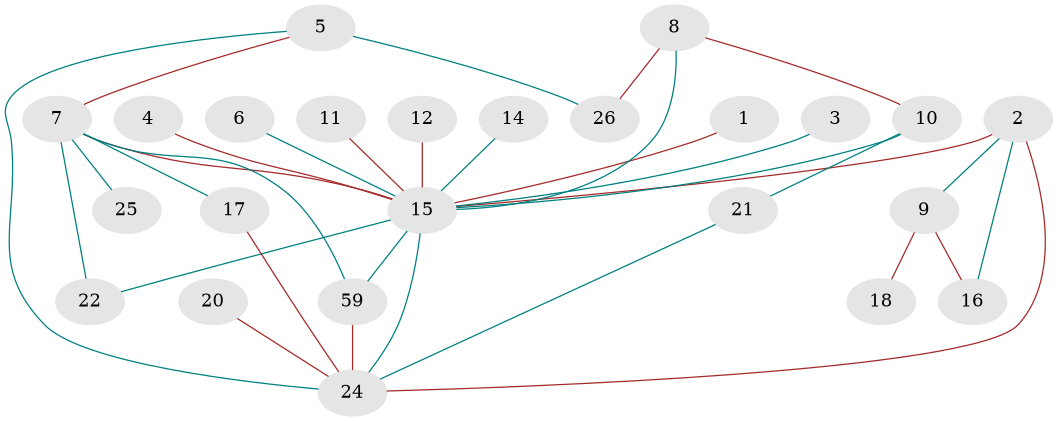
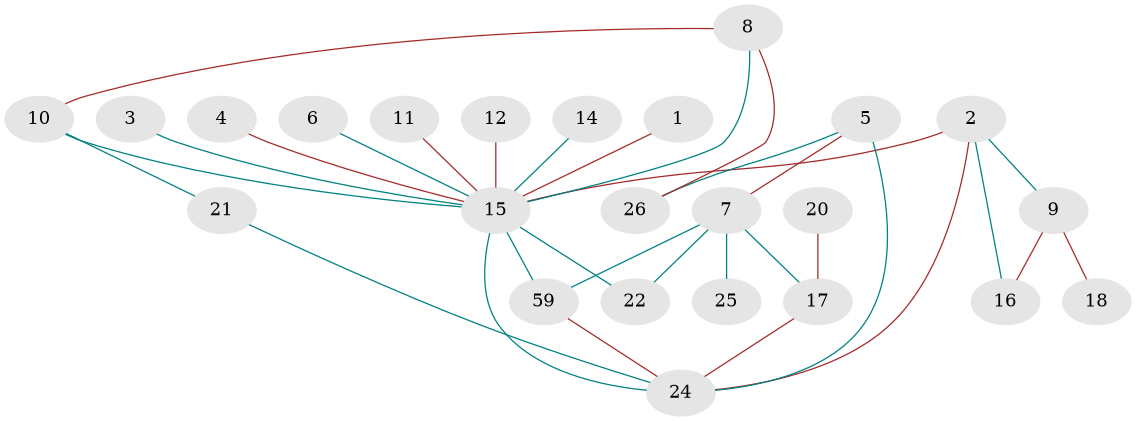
  graph {
    node [color=gray90 style=filled]
    edge [color=teal weight=1.0]
    1
    15
    24
    n4 [label=59]
    22
    2
    9
    16
    18
    3
    4
    5
    7
    26
    17
    25
    6
    8
    10
    21
    11
    12
    14
    20
    1 -- 15 [color=brown]
    15 -- 24
    15 -- n4
    15 -- 22
    n4 -- 24 [color=brown]
    2 -- 15 [color=brown]
    2 -- 24 [color=brown]
    2 -- 9
    2 -- 16
    9 -- 16 [color=brown]
    9 -- 18 [color=brown]
    3 -- 15
    4 -- 15 [color=brown]
    5 -- 24
    5 -- 7 [color=brown]
    5 -- 26 [weight=2.0]
-   7 -- 15 [color=brown]
    7 -- n4
    7 -- 22
    7 -- 17
    7 -- 25
    17 -- 24 [color=brown]
    6 -- 15
    8 -- 15
    8 -- 26 [color=brown]
    8 -- 10 [color=brown]
    10 -- 15
    10 -- 21
    21 -- 24
    11 -- 15 [color=brown]
    12 -- 15 [color=brown]
    14 -- 15
-   20 -- 24 [color=brown]
+   20 -- 17 [color=brown]
  }
